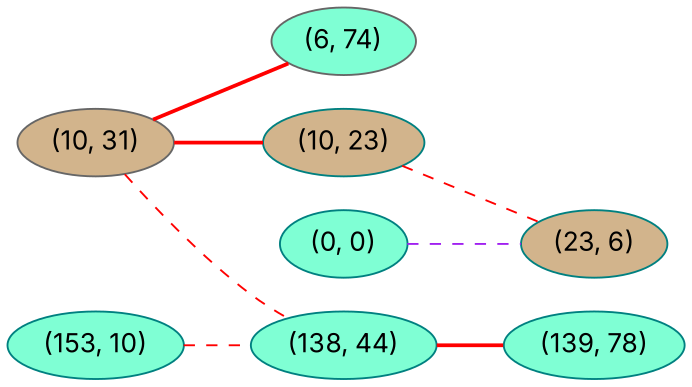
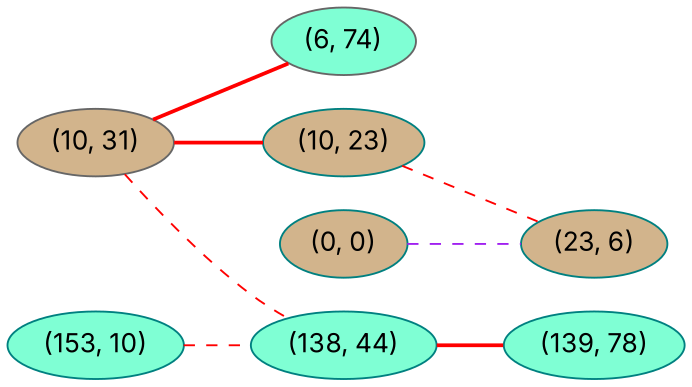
  graph {
    fontname=Inter
    rankdir=LR
    node [color=teal fillcolor=aquamarine fontname=Inter style=filled]
    edge [color=red fontname=Inter style=dashed weight=1]
    "(10, 31)" [color=gray40 fillcolor=tan]
    n2 [color=gray40 label="(6, 74)"]
    "(138, 44)"
    "(10, 23)" [fillcolor=tan]
    "(139, 78)"
    "(23, 6)" [fillcolor=tan]
    "(153, 10)"
-   "(0, 0)"
+   "(0, 0)" [fillcolor=tan]
    "(10, 31)" -- n2 [style=bold]
    "(10, 31)" -- "(138, 44)"
    "(10, 31)" -- "(10, 23)" [style=bold]
    "(138, 44)" -- "(139, 78)" [style=bold]
    "(10, 23)" -- "(23, 6)"
    "(153, 10)" -- "(138, 44)"
    "(0, 0)" -- "(23, 6)" [color=purple weight=4]
  }
